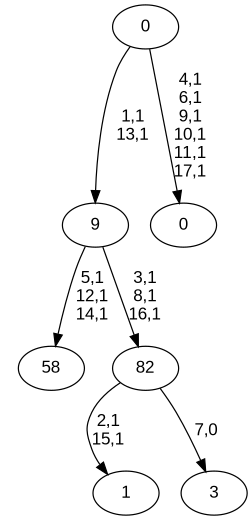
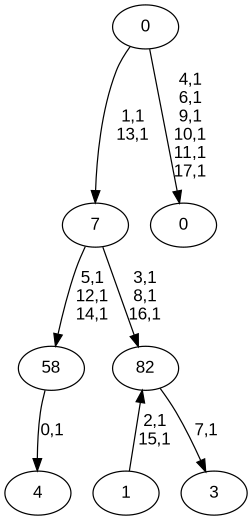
  digraph {
    fontname="Liberation Sans"
    node [fontname="Liberation Sans"]
    edge [fontname="Liberation Sans"]
+   n1 [label=4]
    n2 [label=3]
    n3 [label=58]
    n4 [label=1]
    n5 [label=82]
-   9
+   9 [label=7]
    n7 [label=0]
    0
-   n5 -> n2 [label="7,0"]
-   n5 -> n4 [label="2,1\n15,1"]
+   n3 -> n1 [label="0,1"]
+   n5 -> n2 [label="7,1"]
+   n4 -> n5 [label="2,1\n15,1"]
    9 -> n3 [label="5,1\n12,1\n14,1"]
    9 -> n5 [label="3,1\n8,1\n16,1"]
    0 -> 9 [label="1,1\n13,1"]
    0 -> n7 [label="4,1\n6,1\n9,1\n10,1\n11,1\n17,1"]
  }
